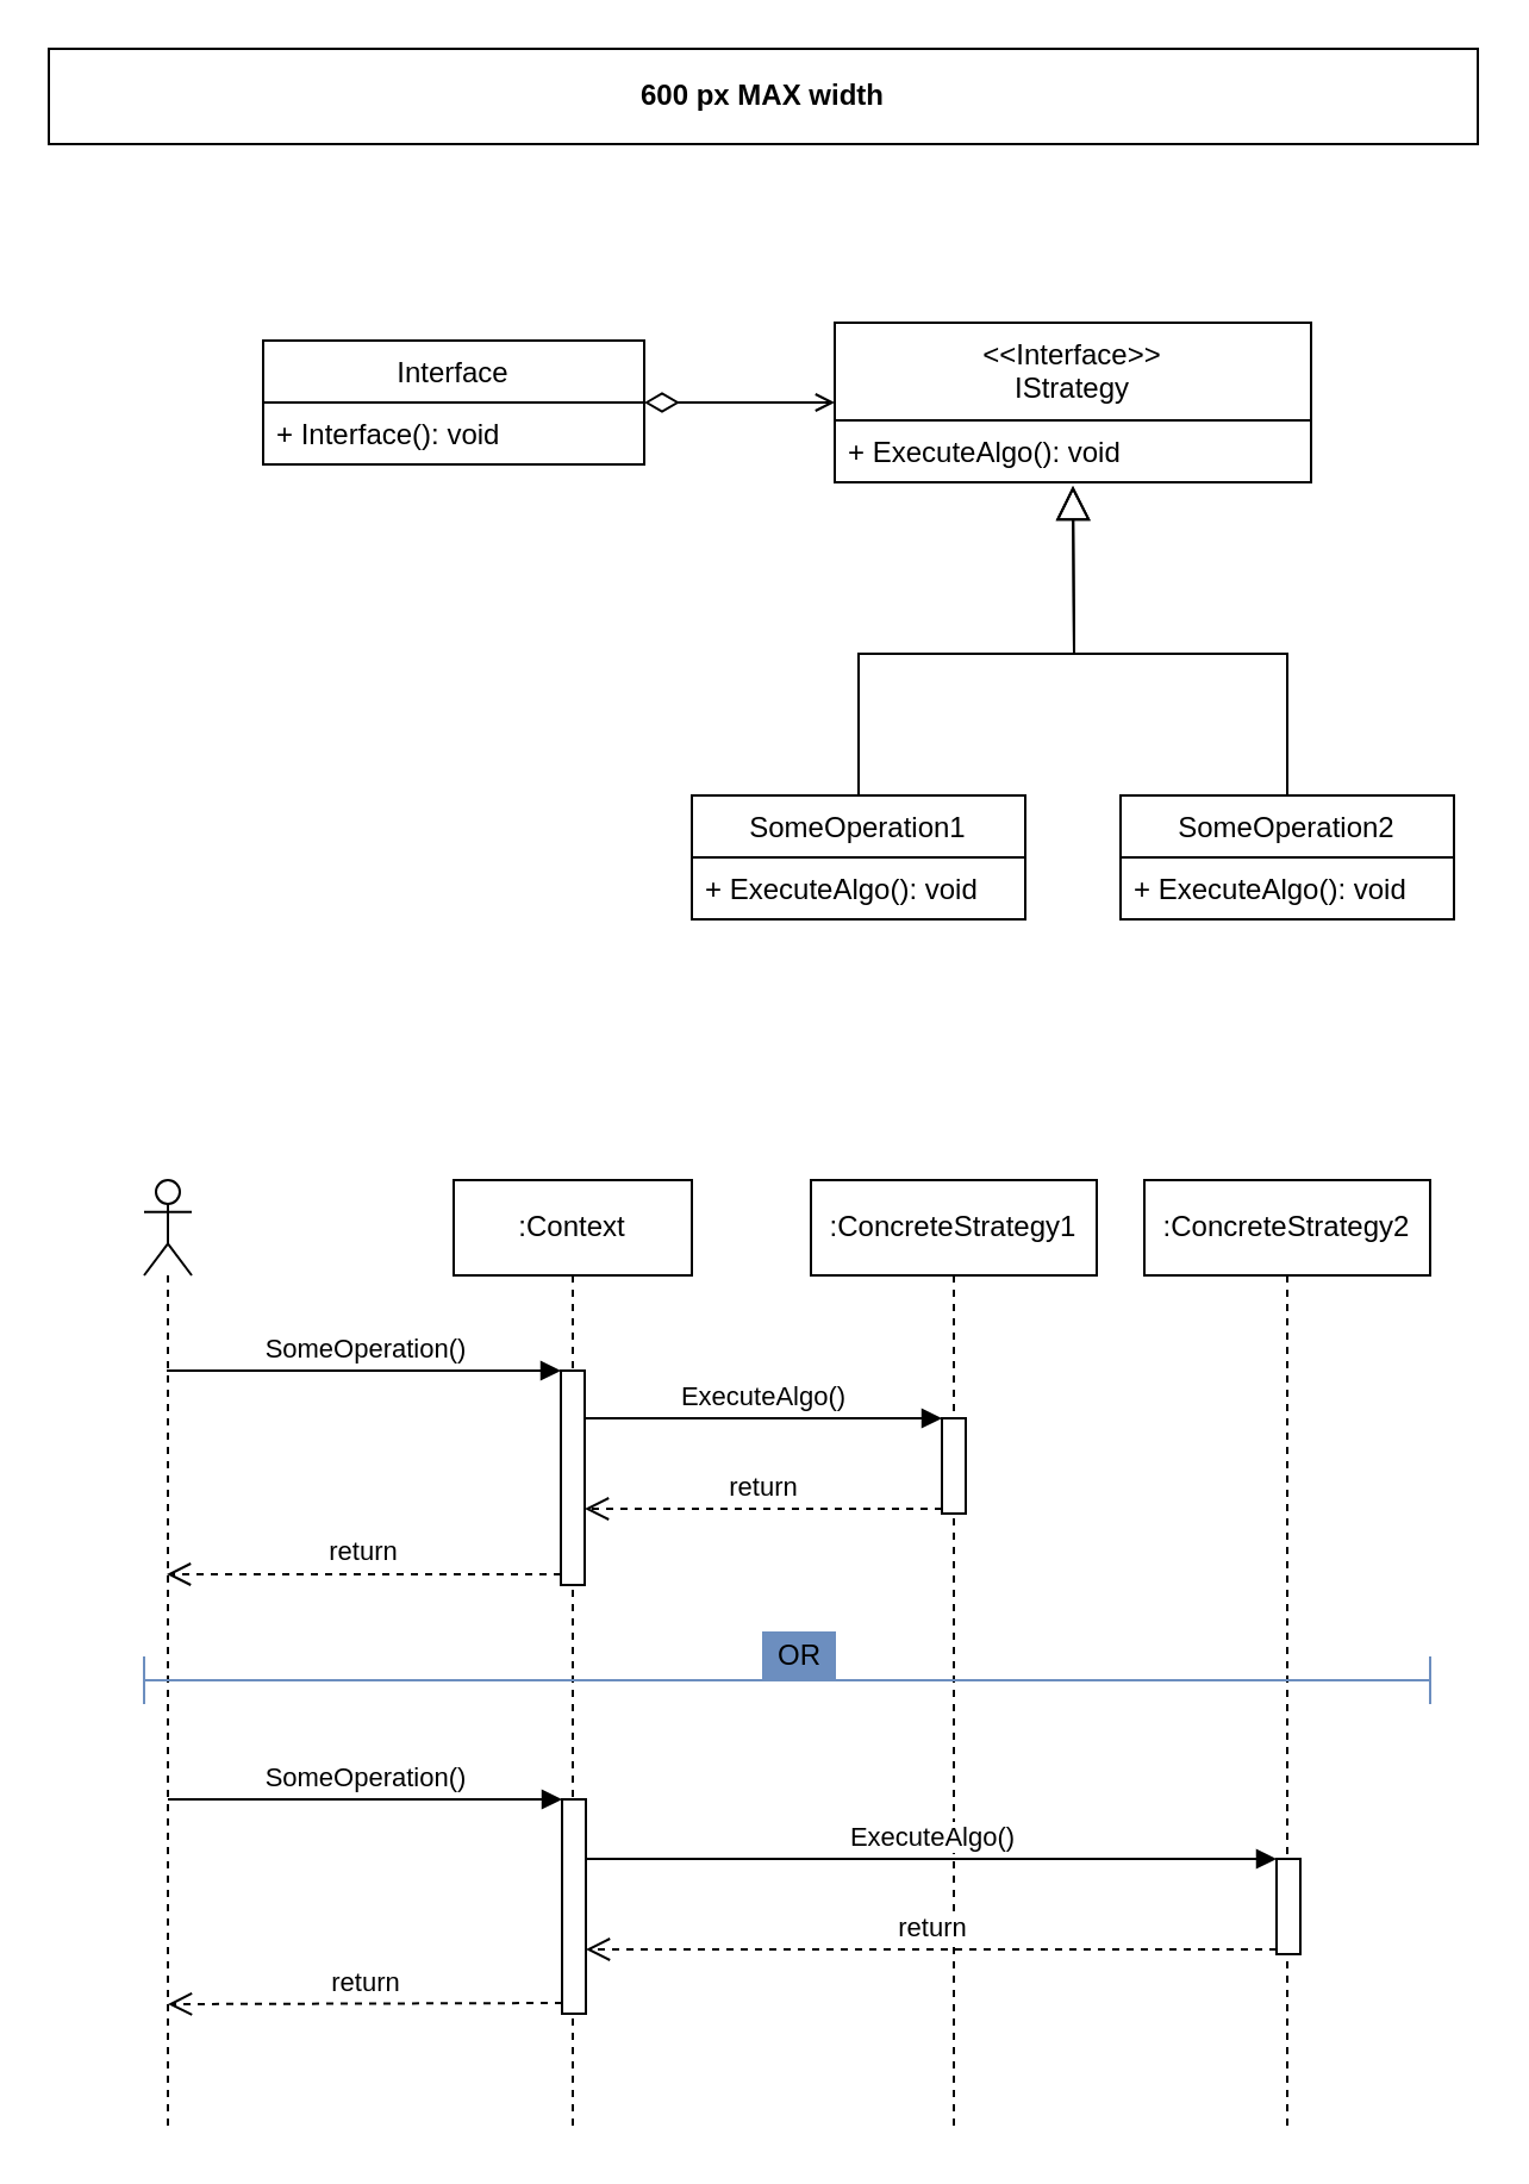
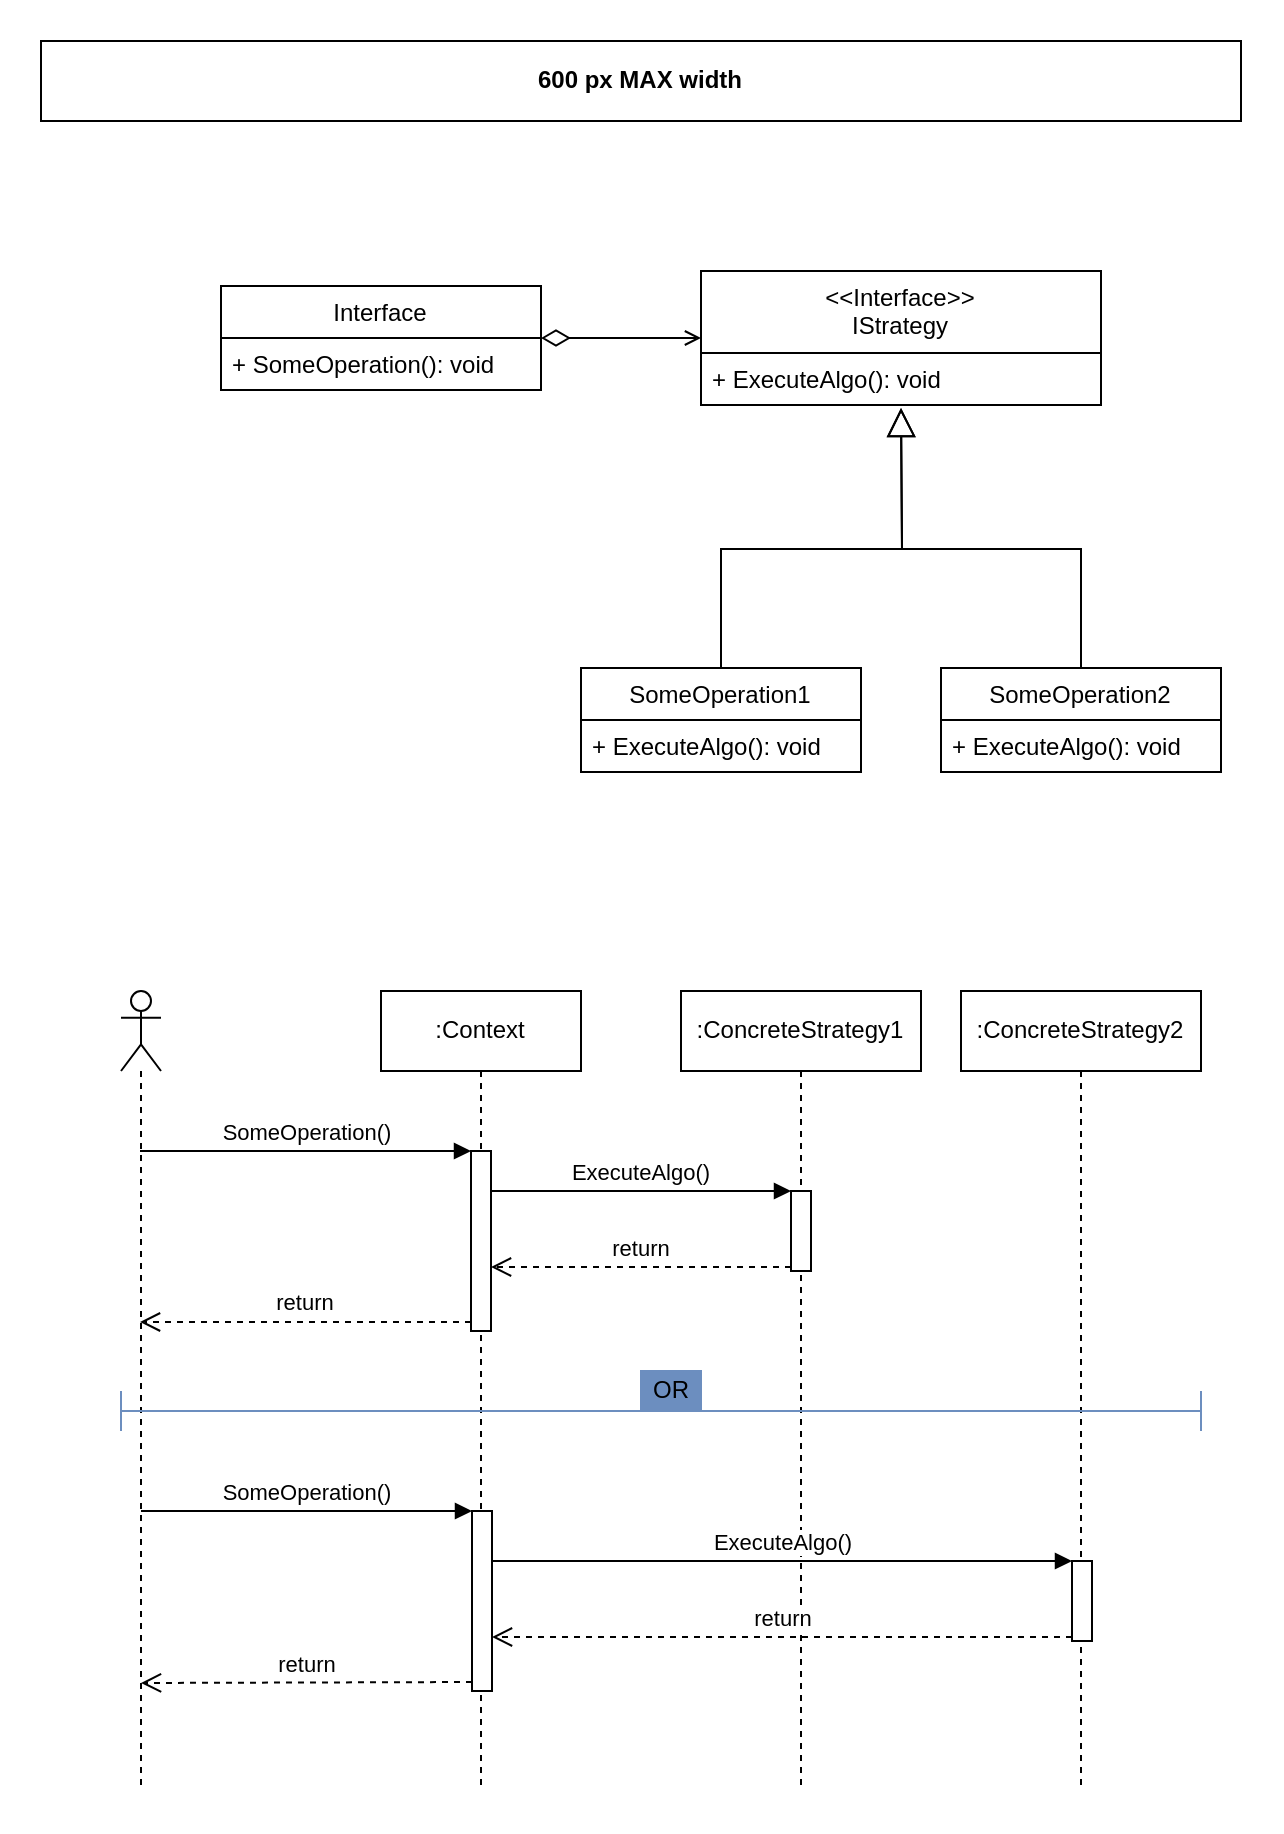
  <mxCell id="0" />
  <mxCell id="1" parent="0" />
  <mxCell id="2" style="edgeStyle=orthogonalEdgeStyle;rounded=0;html=1;jettySize=auto;orthogonalLoop=1;endArrow=open;endFill=0;startArrow=diamondThin;startFill=0;startSize=12;endSize=6;" parent="1" source="3" target="29" edge="1"><mxGeometry relative="1" as="geometry"><mxPoint x="350" y="168.5" as="targetPoint" /></mxGeometry></mxCell>
  <mxCell id="3" value="Interface" style="swimlane;fontStyle=0;align=center;verticalAlign=top;childLayout=stackLayout;horizontal=1;startSize=26;horizontalStack=0;resizeParent=1;resizeParentMax=0;resizeLast=0;collapsible=0;marginBottom=0;swimlaneFillColor=default;" parent="1" vertex="1"><mxGeometry x="110" y="142.5" width="160" height="52" as="geometry" /></mxCell>
- <mxCell id="4" value="+ Interface(): void" style="text;strokeColor=none;align=left;verticalAlign=top;spacingLeft=4;spacingRight=4;overflow=hidden;rotatable=0;points=[[0,0.5],[1,0.5]];portConstraint=eastwest;" parent="3" vertex="1"><mxGeometry y="26" width="160" height="26" as="geometry" /></mxCell>
+ <mxCell id="4" value="+ SomeOperation(): void" style="text;strokeColor=none;align=left;verticalAlign=top;spacingLeft=4;spacingRight=4;overflow=hidden;rotatable=0;points=[[0,0.5],[1,0.5]];portConstraint=eastwest;" parent="3" vertex="1"><mxGeometry y="26" width="160" height="26" as="geometry" /></mxCell>
  <mxCell id="5" style="edgeStyle=orthogonalEdgeStyle;rounded=0;html=1;jettySize=auto;orthogonalLoop=1;endArrow=block;endFill=0;endSize=12;exitX=0.5;exitY=0;exitDx=0;exitDy=0;" parent="1" source="6" edge="1"><mxGeometry relative="1" as="geometry"><mxPoint x="450" y="203.5" as="targetPoint" /></mxGeometry></mxCell>
  <mxCell id="6" value="SomeOperation1" style="swimlane;fontStyle=0;childLayout=stackLayout;horizontal=1;startSize=26;horizontalStack=0;resizeParent=1;resizeParentMax=0;resizeLast=0;collapsible=0;marginBottom=0;strokeColor=default;fillColor=default;swimlaneFillColor=default;" parent="1" vertex="1"><mxGeometry x="290" y="333.5" width="140" height="52" as="geometry" /></mxCell>
  <mxCell id="7" value="+ ExecuteAlgo(): void" style="text;strokeColor=none;align=left;verticalAlign=top;spacingLeft=4;spacingRight=4;overflow=hidden;rotatable=0;points=[[0,0.5],[1,0.5]];portConstraint=eastwest;" parent="6" vertex="1"><mxGeometry y="26" width="140" height="26" as="geometry" /></mxCell>
  <mxCell id="8" style="edgeStyle=orthogonalEdgeStyle;rounded=0;html=1;jettySize=auto;orthogonalLoop=1;endArrow=block;endFill=0;endSize=12;exitX=0.5;exitY=0;exitDx=0;exitDy=0;" parent="1" source="9" edge="1"><mxGeometry relative="1" as="geometry"><mxPoint x="450" y="203.5" as="targetPoint" /></mxGeometry></mxCell>
  <mxCell id="9" value="SomeOperation2" style="swimlane;fontStyle=0;childLayout=stackLayout;horizontal=1;startSize=26;horizontalStack=0;resizeParent=1;resizeParentMax=0;resizeLast=0;collapsible=0;marginBottom=0;swimlaneFillColor=default;" parent="1" vertex="1"><mxGeometry x="470" y="333.5" width="140" height="52" as="geometry" /></mxCell>
  <mxCell id="10" value="+ ExecuteAlgo(): void" style="text;strokeColor=none;align=left;verticalAlign=top;spacingLeft=4;spacingRight=4;overflow=hidden;rotatable=0;points=[[0,0.5],[1,0.5]];portConstraint=eastwest;" parent="9" vertex="1"><mxGeometry y="26" width="140" height="26" as="geometry" /></mxCell>
  <mxCell id="11" value=":Context" style="shape=umlLifeline;perimeter=lifelinePerimeter;whiteSpace=wrap;html=1;container=1;collapsible=0;recursiveResize=0;outlineConnect=0;" parent="1" vertex="1"><mxGeometry x="190" y="495" width="100" height="400" as="geometry" /></mxCell>
  <mxCell id="12" value="" style="html=1;points=[];perimeter=orthogonalPerimeter;" parent="11" vertex="1"><mxGeometry x="45" y="80" width="10" height="90" as="geometry" /></mxCell>
  <mxCell id="13" value="" style="html=1;points=[];perimeter=orthogonalPerimeter;" parent="11" vertex="1"><mxGeometry x="45.5" y="260" width="10" height="90" as="geometry" /></mxCell>
  <mxCell id="14" value="SomeOperation()" style="html=1;verticalAlign=bottom;endArrow=block;entryX=0;entryY=0;" parent="11" target="13" edge="1"><mxGeometry relative="1" as="geometry"><mxPoint x="-120" y="260" as="sourcePoint" /></mxGeometry></mxCell>
  <mxCell id="15" value="return" style="html=1;verticalAlign=bottom;endArrow=open;dashed=1;endSize=8;exitX=0;exitY=0.95;" parent="11" source="13" edge="1"><mxGeometry relative="1" as="geometry"><mxPoint x="-120" y="346" as="targetPoint" /></mxGeometry></mxCell>
  <mxCell id="16" value=":ConcreteStrategy1" style="shape=umlLifeline;perimeter=lifelinePerimeter;whiteSpace=wrap;html=1;container=1;collapsible=0;recursiveResize=0;outlineConnect=0;" parent="1" vertex="1"><mxGeometry x="340" y="495" width="120" height="400" as="geometry" /></mxCell>
  <mxCell id="17" value="" style="html=1;points=[];perimeter=orthogonalPerimeter;" parent="16" vertex="1"><mxGeometry x="55" y="100" width="10" height="40" as="geometry" /></mxCell>
  <mxCell id="18" value=":ConcreteStrategy2" style="shape=umlLifeline;perimeter=lifelinePerimeter;whiteSpace=wrap;html=1;container=1;collapsible=0;recursiveResize=0;outlineConnect=0;" parent="1" vertex="1"><mxGeometry x="480" y="495" width="120" height="400" as="geometry" /></mxCell>
  <mxCell id="19" value="" style="html=1;points=[];perimeter=orthogonalPerimeter;" parent="18" vertex="1"><mxGeometry x="55.5" y="285" width="10" height="40" as="geometry" /></mxCell>
  <mxCell id="20" value="" style="shape=umlLifeline;participant=umlActor;perimeter=lifelinePerimeter;whiteSpace=wrap;html=1;container=1;collapsible=0;recursiveResize=0;verticalAlign=top;spacingTop=36;labelBackgroundColor=#ffffff;outlineConnect=0;" parent="1" vertex="1"><mxGeometry x="60" y="495" width="20" height="400" as="geometry" /></mxCell>
  <mxCell id="21" value="SomeOperation()" style="html=1;verticalAlign=bottom;endArrow=block;entryX=0;entryY=0;" parent="1" source="20" target="12" edge="1"><mxGeometry relative="1" as="geometry"><mxPoint x="165" y="575" as="sourcePoint" /></mxGeometry></mxCell>
  <mxCell id="22" value="return" style="html=1;verticalAlign=bottom;endArrow=open;dashed=1;endSize=8;exitX=0;exitY=0.95;" parent="1" source="12" target="20" edge="1"><mxGeometry relative="1" as="geometry"><mxPoint x="70" y="651" as="targetPoint" /></mxGeometry></mxCell>
  <mxCell id="23" value="ExecuteAlgo()" style="html=1;verticalAlign=bottom;endArrow=block;entryX=0;entryY=0;" parent="1" source="12" target="17" edge="1"><mxGeometry relative="1" as="geometry"><mxPoint x="250" y="595" as="sourcePoint" /></mxGeometry></mxCell>
  <mxCell id="24" value="return" style="html=1;verticalAlign=bottom;endArrow=open;dashed=1;endSize=8;exitX=0;exitY=0.95;" parent="1" source="17" target="12" edge="1"><mxGeometry relative="1" as="geometry"><mxPoint x="355" y="671" as="targetPoint" /></mxGeometry></mxCell>
  <mxCell id="25" value="ExecuteAlgo()" style="html=1;verticalAlign=bottom;endArrow=block;entryX=0;entryY=0;" parent="1" source="13" target="19" edge="1"><mxGeometry relative="1" as="geometry"><mxPoint x="260.5" y="780" as="sourcePoint" /></mxGeometry></mxCell>
  <mxCell id="26" value="return" style="html=1;verticalAlign=bottom;endArrow=open;dashed=1;endSize=8;exitX=0;exitY=0.95;" parent="1" source="19" target="13" edge="1"><mxGeometry relative="1" as="geometry"><mxPoint x="260.5" y="818" as="targetPoint" /></mxGeometry></mxCell>
  <mxCell id="27" value="" style="shape=crossbar;whiteSpace=wrap;html=1;rounded=1;strokeColor=#6c8ebf;" parent="1" vertex="1"><mxGeometry x="60" y="695" width="540" height="20" as="geometry" /></mxCell>
  <mxCell id="28" value="OR&lt;br&gt;" style="text;html=1;resizable=0;points=[];autosize=1;align=center;verticalAlign=top;spacingTop=-4;strokeColor=#6c8ebf;fontColor=#000000;fillColor=#6C8EBF;" parent="1" vertex="1"><mxGeometry x="320" y="685" width="30" height="20" as="geometry" /></mxCell>
  <mxCell id="29" value="&lt;&lt;Interface&gt;&gt;&#10;IStrategy" style="swimlane;fontStyle=0;align=center;verticalAlign=top;childLayout=stackLayout;horizontal=1;startSize=41;horizontalStack=0;resizeParent=1;resizeParentMax=0;resizeLast=0;collapsible=0;marginBottom=0;swimlaneFillColor=default;" parent="1" vertex="1"><mxGeometry x="350" y="135" width="200" height="67" as="geometry" /></mxCell>
  <mxCell id="30" value="+ ExecuteAlgo(): void" style="text;strokeColor=none;align=left;verticalAlign=top;spacingLeft=4;spacingRight=4;overflow=hidden;rotatable=0;points=[[0,0.5],[1,0.5]];portConstraint=eastwest;" parent="29" vertex="1"><mxGeometry y="41" width="200" height="26" as="geometry" /></mxCell>
  <mxCell id="31" value="600 px MAX width" style="rounded=0;whiteSpace=wrap;html=1;sketch=0;fontSize=12;align=center;fontStyle=1" parent="1" vertex="1"><mxGeometry x="20" y="20" width="600" height="40" as="geometry" /></mxCell>
